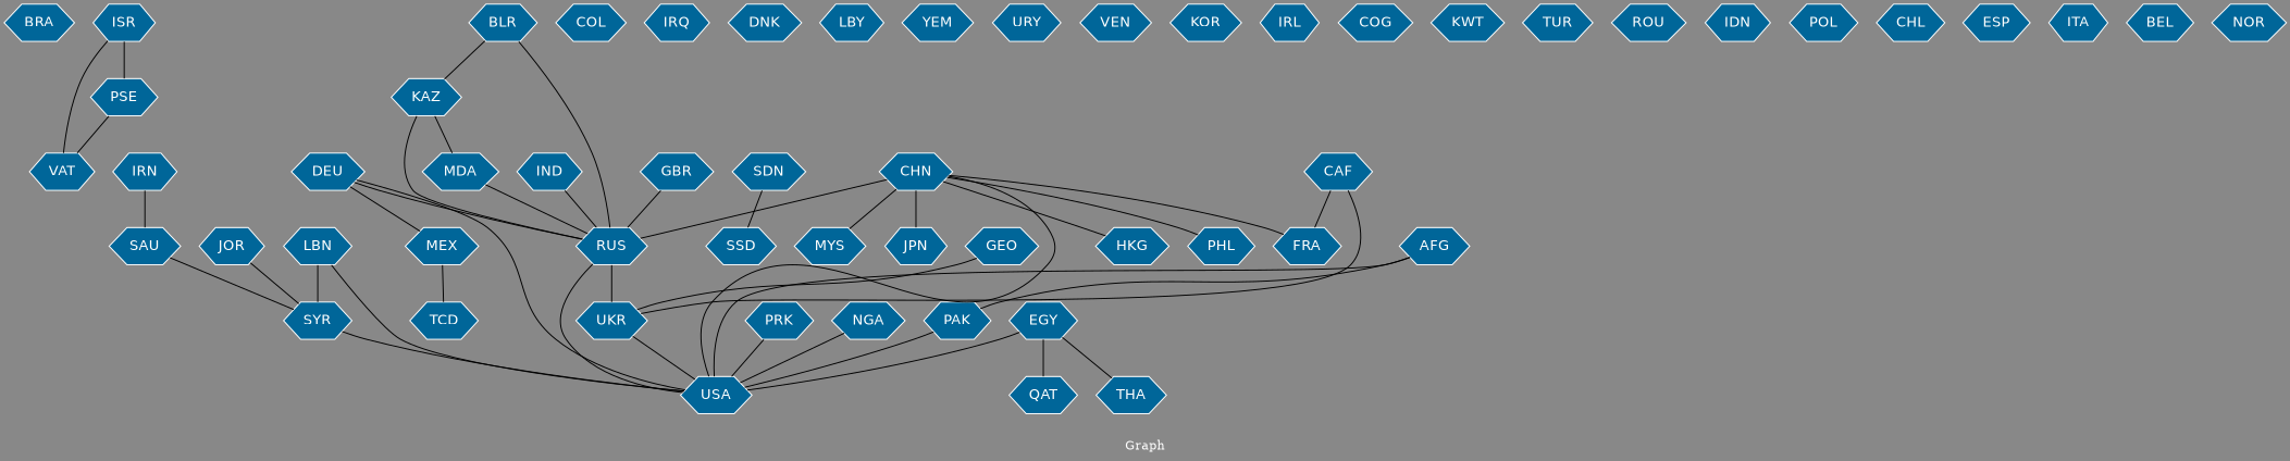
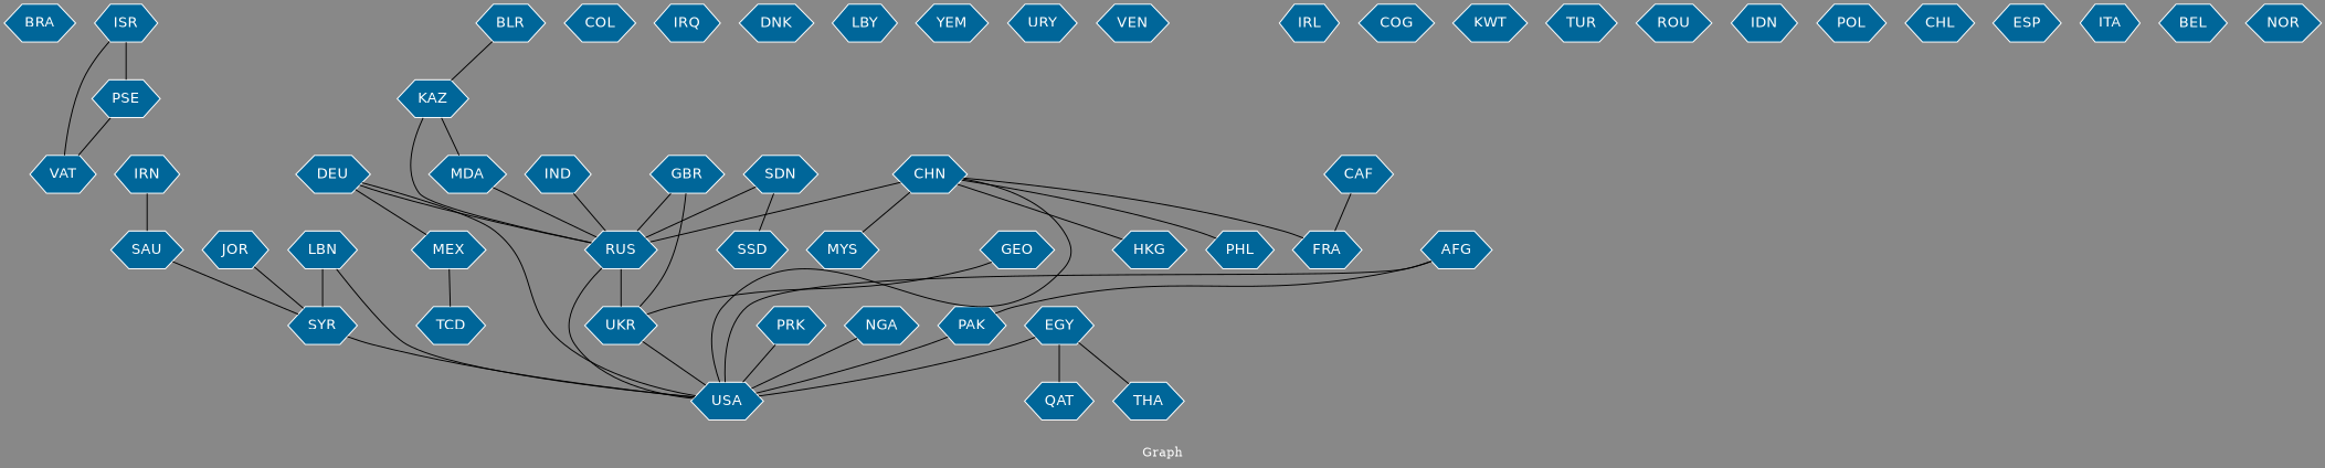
  graph {
    bgcolor="#888888"
    fontcolor=white
    fontsize=12
    label="Graph"
    node [color=white fillcolor="#006699" fontcolor=white fontname=Helvetica shape=hexagon style=filled]
    edge [arrowhead=open color=black fontcolor=white fontname=Courier fontsize=12 weight=1]
    n1 [label=BRA]
    n2 [label=VAT]
    n3 [label=KAZ]
    n4 [label=RUS]
    n5 [label=MDA]
    n6 [label=UKR]
    n7 [label=USA]
    n8 [label=SSD]
    n9 [label=SDN]
    n10 [label=IND]
    n11 [label=PAK]
    n12 [label=ISR]
    n13 [label=PSE]
    n14 [label=SYR]
    n15 [label=CHN]
    n16 [label=FRA]
    n17 [label=HKG]
    n18 [label=PHL]
    n19 [label=MYS]
-   n20 [label=JPN]
    n21 [label=GBR]
    n22 [label=PRK]
    n23 [label=SAU]
    n24 [label=IRN]
    n25 [label=AFG]
    n26 [label=THA]
    n27 [label=COL]
    n28 [label=IRQ]
    n29 [label=QAT]
    n30 [label=NGA]
    n31 [label=TCD]
    n32 [label=EGY]
    n33 [label=LBN]
    n34 [label=DNK]
    n35 [label=CAF]
    n36 [label=LBY]
    n37 [label=YEM]
    n38 [label=DEU]
    n39 [label=MEX]
    n40 [label=JOR]
    n41 [label=URY]
    n42 [label=VEN]
-   n43 [label=KOR]
    n44 [label=IRL]
    n45 [label=COG]
    n46 [label=KWT]
    n47 [label=TUR]
    n48 [label=ROU]
    n49 [label=IDN]
    n50 [label=POL]
    n51 [label=CHL]
    n52 [label=BLR]
    n53 [label=ESP]
    n54 [label=GEO]
    n55 [label=ITA]
    n56 [label=BEL]
    n57 [label=NOR]
    n3 -- n4 [weight=3]
    n3 -- n5
    n4 -- n6 [weight=61]
    n4 -- n7 [weight=2]
    n5 -- n4
    n6 -- n7 [weight=2]
    n9 -- n8 [weight=9]
    n10 -- n4
    n11 -- n7 [weight=8]
    n12 -- n2 [weight=6]
    n12 -- n13 [weight=8]
    n13 -- n2 [weight=5]
    n14 -- n7 [weight=4]
    n15 -- n4 [weight=4]
    n15 -- n7
    n15 -- n16
    n15 -- n17
    n15 -- n18 [weight=2]
    n15 -- n19
-   n15 -- n20
    n21 -- n4
-   n35 -- n6
+   n21 -- n6
    n22 -- n7 [weight=3]
    n23 -- n14
    n24 -- n23 [weight=4]
    n25 -- n7 [weight=4]
    n25 -- n11
    n30 -- n7 [weight=2]
    n32 -- n7
    n32 -- n26
    n32 -- n29 [weight=2]
    n33 -- n7 [weight=2]
    n33 -- n14 [weight=6]
    n35 -- n16
    n38 -- n4 [weight=2]
    n38 -- n7 [weight=2]
    n38 -- n39
    n39 -- n31 [weight=2]
    n40 -- n14
    n52 -- n3 [weight=2]
-   n52 -- n4 [weight=2]
+   n9 -- n4 [weight=2]
    n54 -- n6
  }
